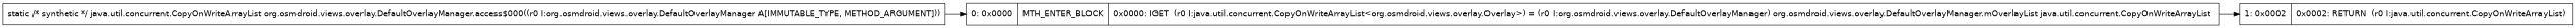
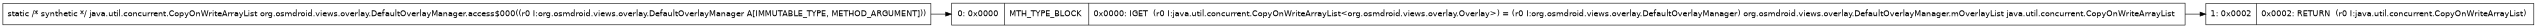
  digraph {
    rankdir=LR
    fontname="DejaVu Sans"
    node [shape=record fontname="DejaVu Sans"]
    edge [fontname="DejaVu Sans"]
-   n1 [label="{0\:\ 0x0000|MTH_ENTER_BLOCK\l|0x0000: IGET  (r0 I:java.util.concurrent.CopyOnWriteArrayList\<org.osmdroid.views.overlay.Overlay\>) = (r0 I:org.osmdroid.views.overlay.DefaultOverlayManager) org.osmdroid.views.overlay.DefaultOverlayManager.mOverlayList java.util.concurrent.CopyOnWriteArrayList \l}"]
+   n1 [label="{0\:\ 0x0000|MTH_TYPE_BLOCK\l|0x0000: IGET  (r0 I:java.util.concurrent.CopyOnWriteArrayList\<org.osmdroid.views.overlay.Overlay\>) = (r0 I:org.osmdroid.views.overlay.DefaultOverlayManager) org.osmdroid.views.overlay.DefaultOverlayManager.mOverlayList java.util.concurrent.CopyOnWriteArrayList \l}"]
    n2 [label="{1\:\ 0x0002|0x0002: RETURN  (r0 I:java.util.concurrent.CopyOnWriteArrayList) \l}"]
    n3 [label="{static \/* synthetic *\/ java.util.concurrent.CopyOnWriteArrayList org.osmdroid.views.overlay.DefaultOverlayManager.access$000((r0 I:org.osmdroid.views.overlay.DefaultOverlayManager A[IMMUTABLE_TYPE, METHOD_ARGUMENT])) }"]
    n1 -> n2
    n3 -> n1
  }
